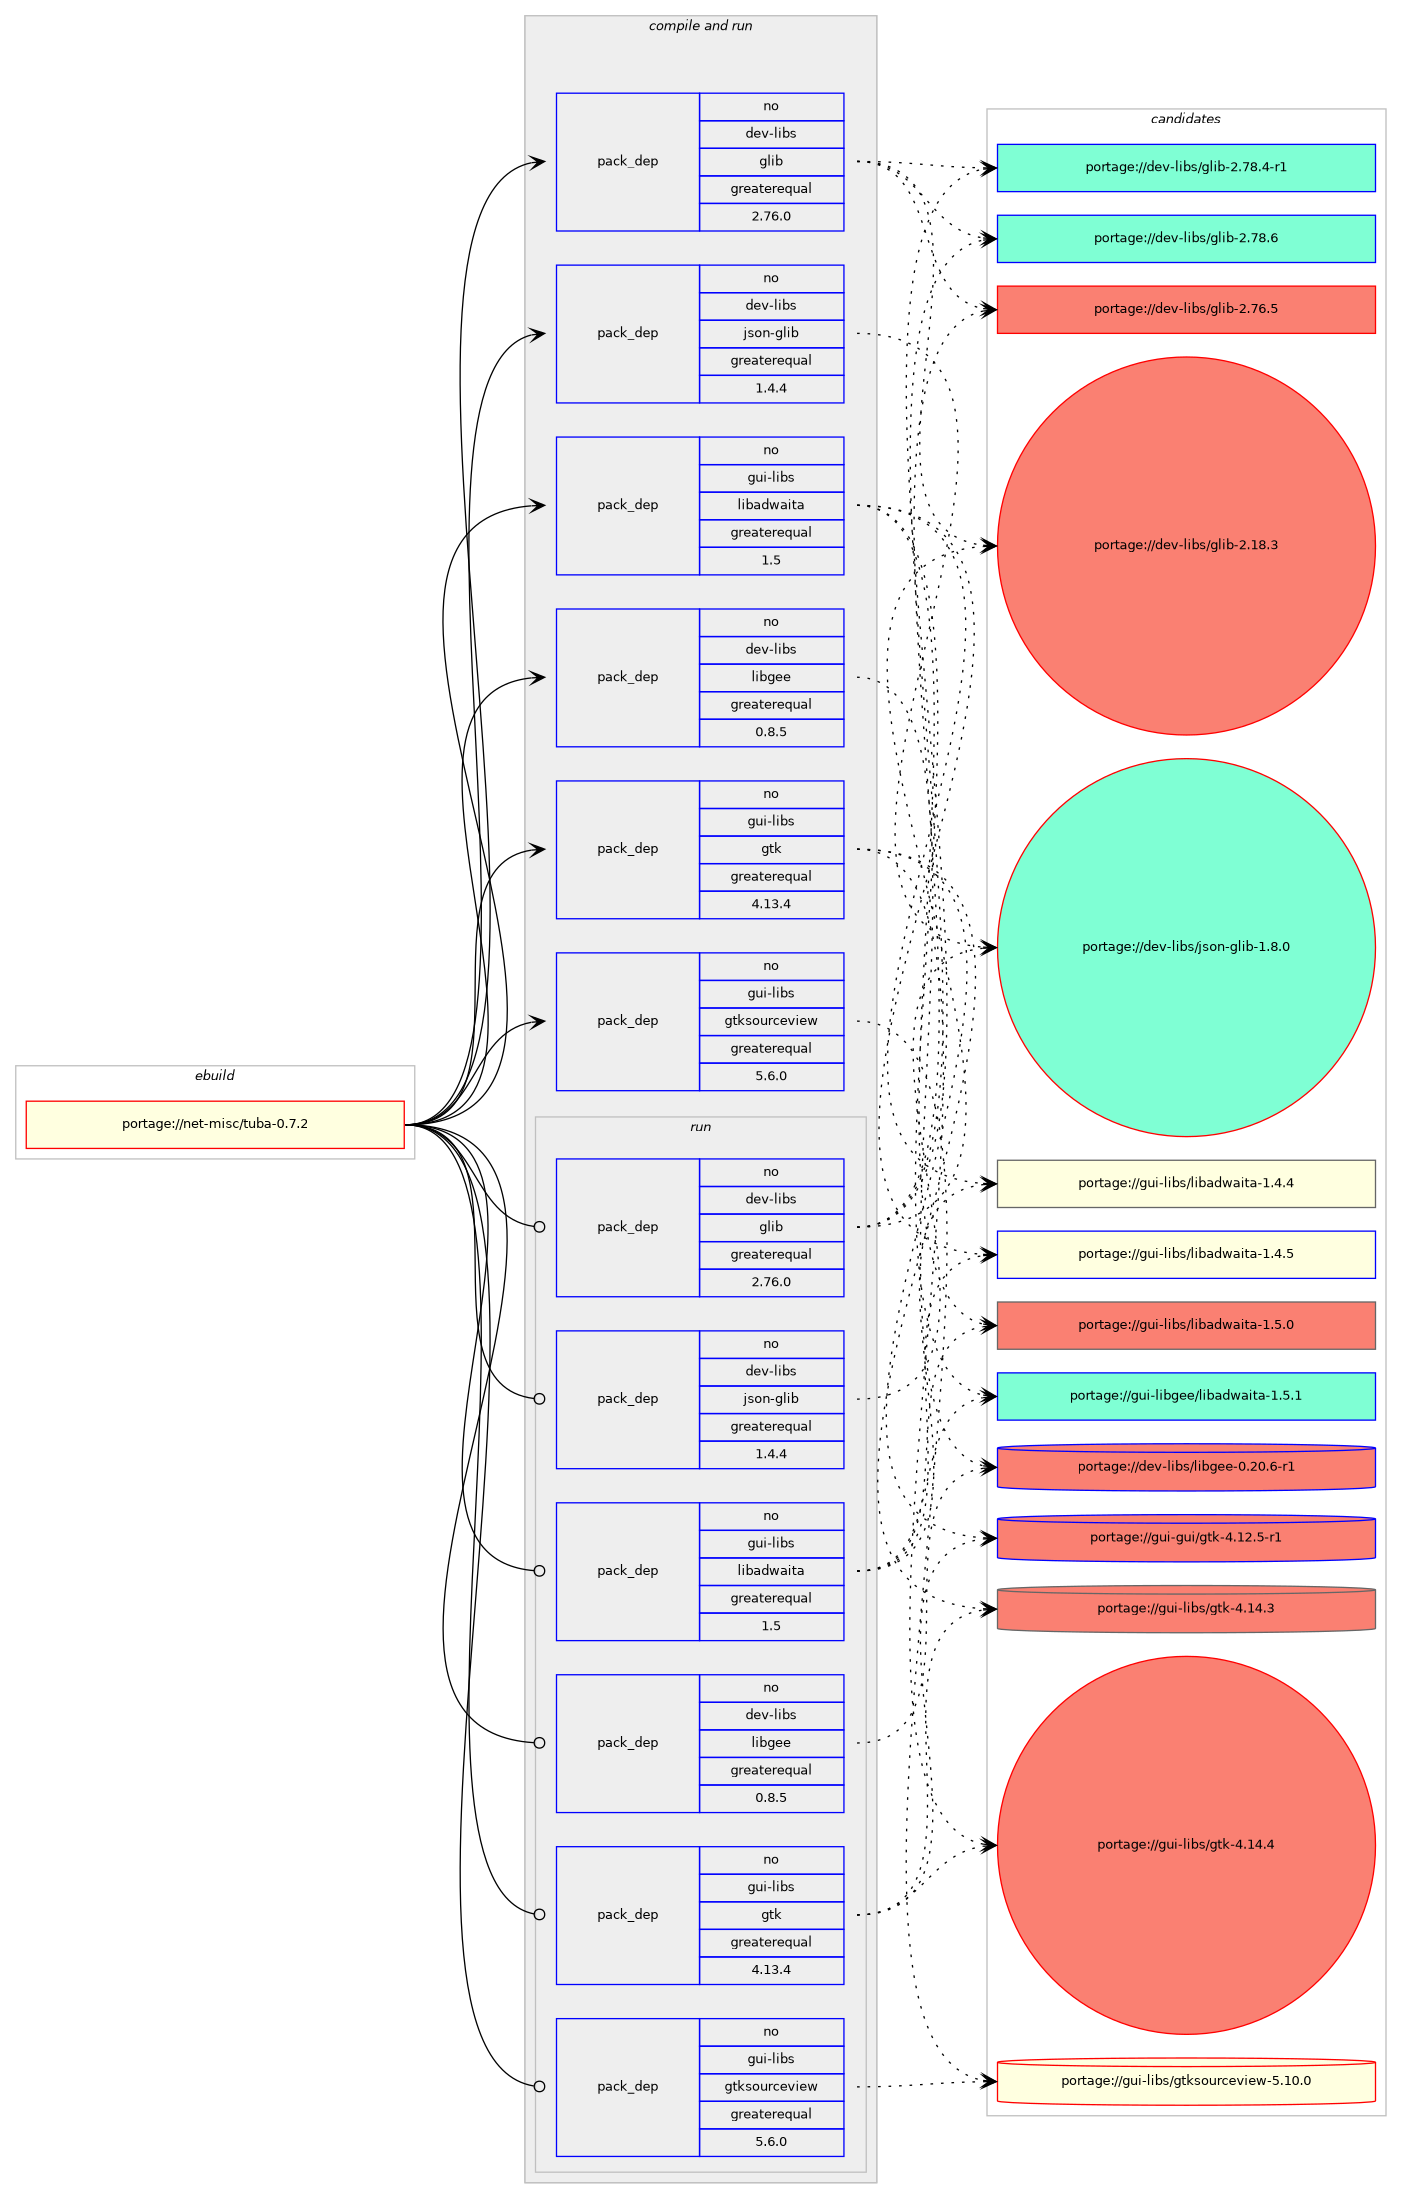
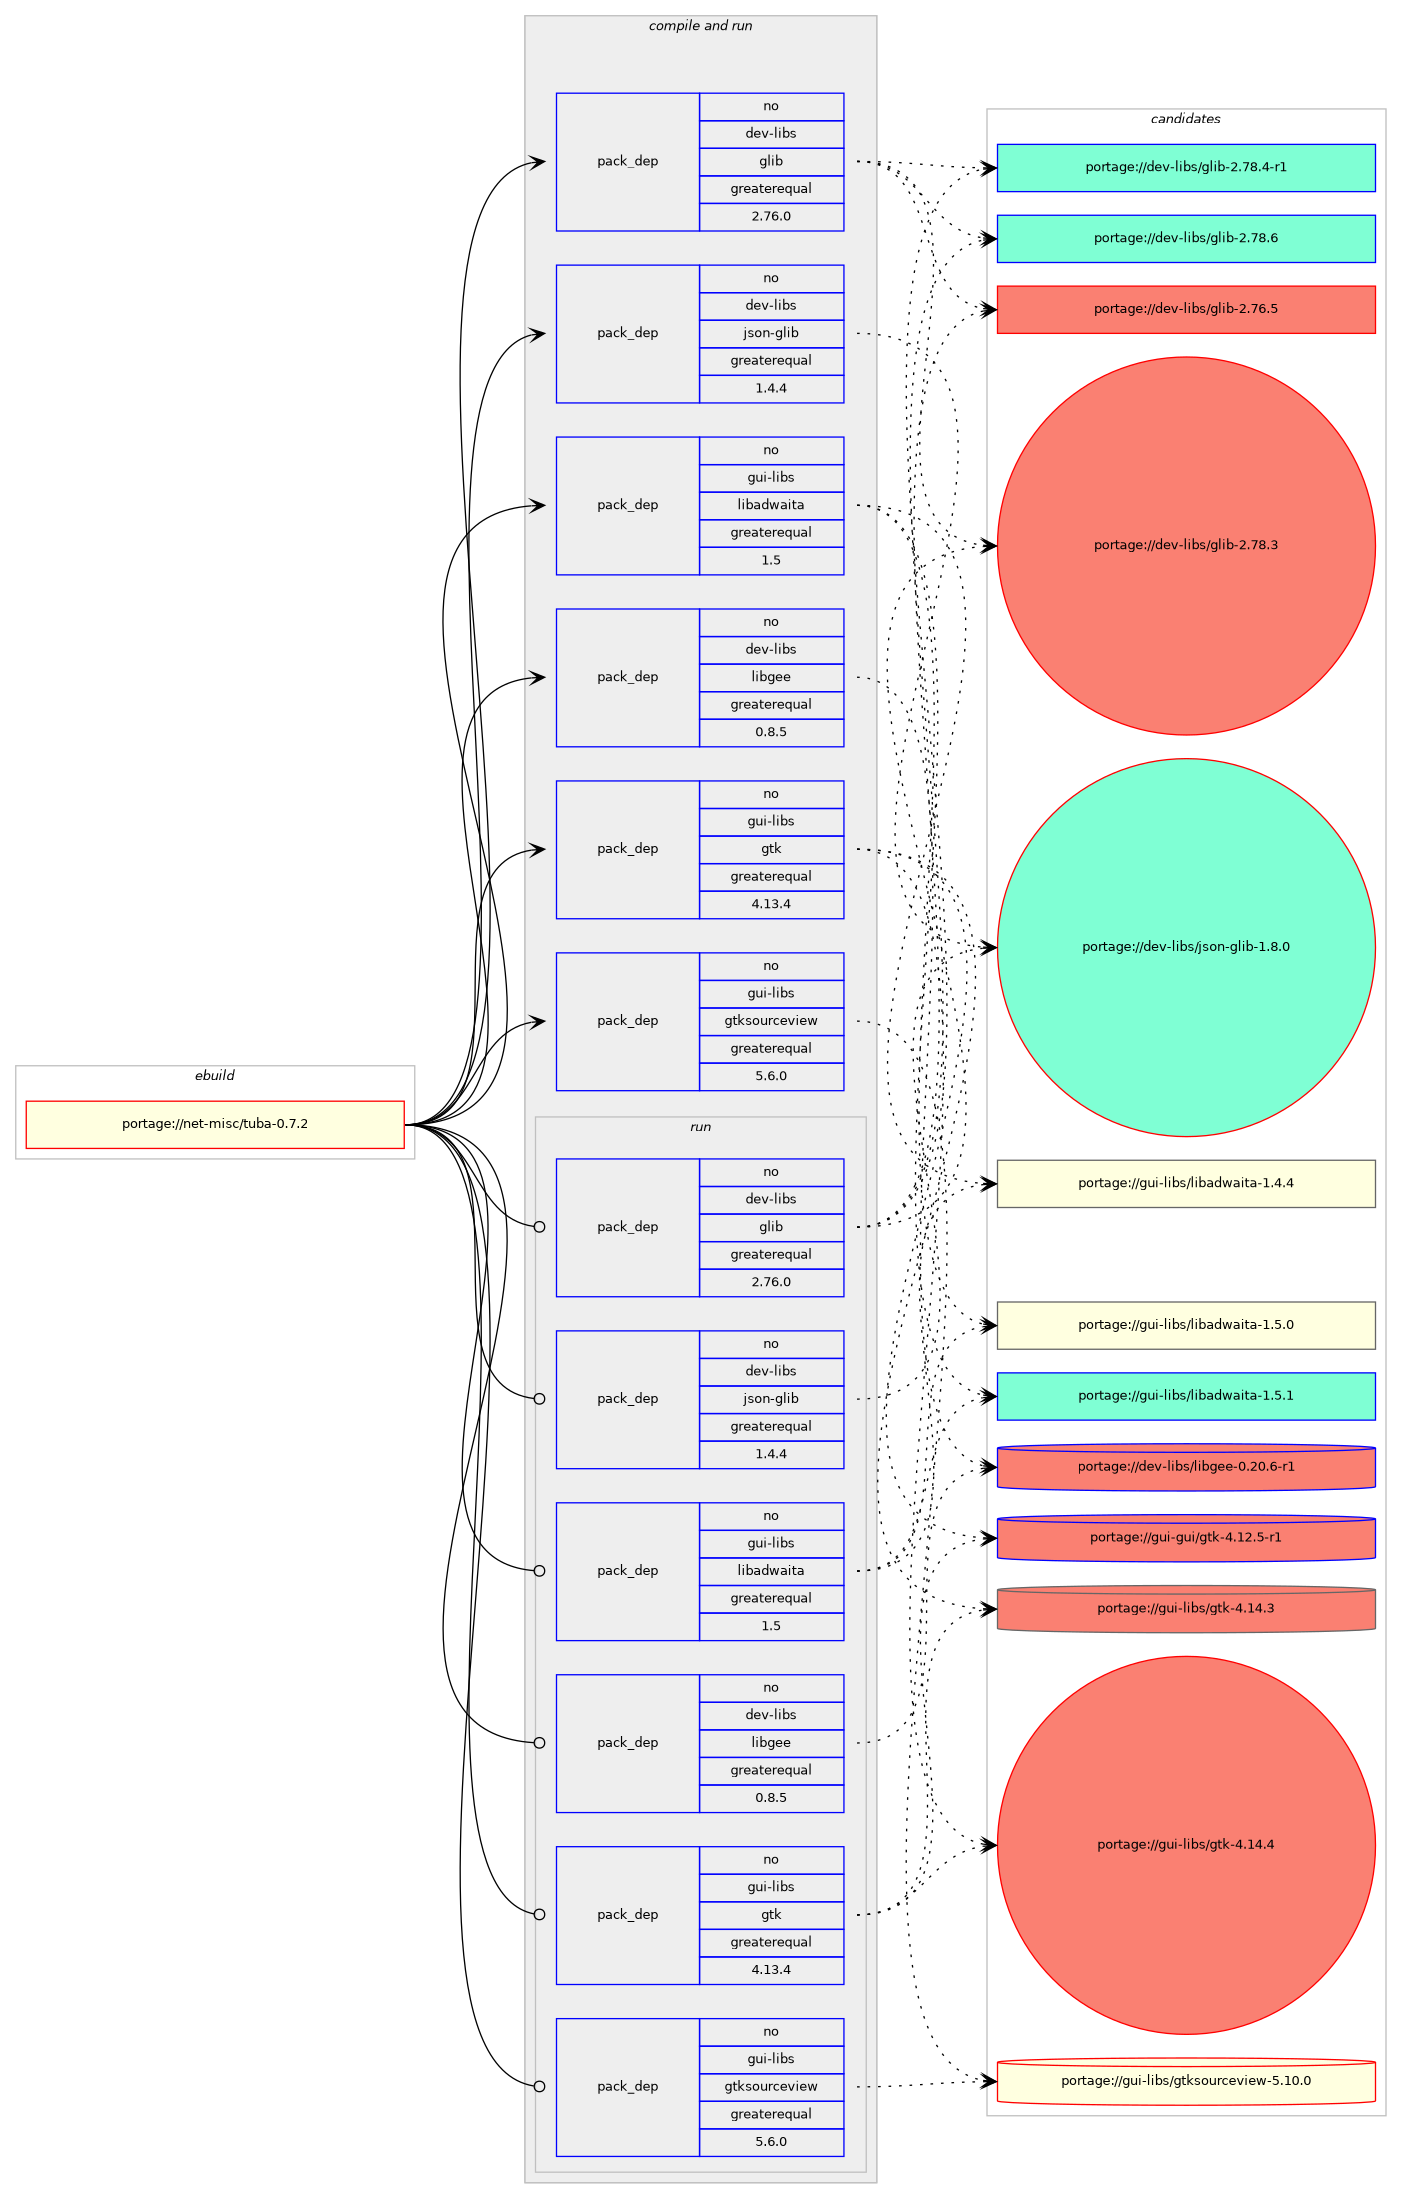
  digraph {
    compound=true
    concentrate=true
    fontname=Helvetica
    fontsize=10
    newrank=true
    rankdir=LR
    ranksep=1.5
    node [color=blue fontname=Helvetica fontsize=10 shape=none style=filled]
    edge [arrowhead=vee headport=w style=dotted tailport=e weight=100]
    n1 [color=red fillcolor=lightyellow label="portage://net-misc/tuba-0.7.2" shape=box width=4]
    n2 [label=<<TABLE BORDER="0" CELLBORDER="1" CELLSPACING="0" CELLPADDING="4" WIDTH="220"><TR><TD ROWSPAN="6" CELLPADDING="30">pack_dep</TD></TR><TR><TD WIDTH="110">no</TD></TR><TR><TD>dev-libs</TD></TR><TR><TD>glib</TD></TR><TR><TD>greaterequal</TD></TR><TR><TD>2.76.0</TD></TR></TABLE>> style=""]
    n3 [label=<<TABLE BORDER="0" CELLBORDER="1" CELLSPACING="0" CELLPADDING="4" WIDTH="220"><TR><TD ROWSPAN="6" CELLPADDING="30">pack_dep</TD></TR><TR><TD WIDTH="110">no</TD></TR><TR><TD>dev-libs</TD></TR><TR><TD>json-glib</TD></TR><TR><TD>greaterequal</TD></TR><TR><TD>1.4.4</TD></TR></TABLE>> style=""]
    n4 [label=<<TABLE BORDER="0" CELLBORDER="1" CELLSPACING="0" CELLPADDING="4" WIDTH="220"><TR><TD ROWSPAN="6" CELLPADDING="30">pack_dep</TD></TR><TR><TD WIDTH="110">no</TD></TR><TR><TD>dev-libs</TD></TR><TR><TD>libgee</TD></TR><TR><TD>greaterequal</TD></TR><TR><TD>0.8.5</TD></TR></TABLE>> style=""]
    n5 [label=<<TABLE BORDER="0" CELLBORDER="1" CELLSPACING="0" CELLPADDING="4" WIDTH="220"><TR><TD ROWSPAN="6" CELLPADDING="30">pack_dep</TD></TR><TR><TD WIDTH="110">no</TD></TR><TR><TD>gui-libs</TD></TR><TR><TD>gtk</TD></TR><TR><TD>greaterequal</TD></TR><TR><TD>4.13.4</TD></TR></TABLE>> style=""]
    n6 [label=<<TABLE BORDER="0" CELLBORDER="1" CELLSPACING="0" CELLPADDING="4" WIDTH="220"><TR><TD ROWSPAN="6" CELLPADDING="30">pack_dep</TD></TR><TR><TD WIDTH="110">no</TD></TR><TR><TD>gui-libs</TD></TR><TR><TD>gtksourceview</TD></TR><TR><TD>greaterequal</TD></TR><TR><TD>5.6.0</TD></TR></TABLE>> style=""]
    n7 [label=<<TABLE BORDER="0" CELLBORDER="1" CELLSPACING="0" CELLPADDING="4" WIDTH="220"><TR><TD ROWSPAN="6" CELLPADDING="30">pack_dep</TD></TR><TR><TD WIDTH="110">no</TD></TR><TR><TD>gui-libs</TD></TR><TR><TD>libadwaita</TD></TR><TR><TD>greaterequal</TD></TR><TR><TD>1.5</TD></TR></TABLE>> style=""]
    n8 [label=<<TABLE BORDER="0" CELLBORDER="1" CELLSPACING="0" CELLPADDING="4" WIDTH="220"><TR><TD ROWSPAN="6" CELLPADDING="30">pack_dep</TD></TR><TR><TD WIDTH="110">no</TD></TR><TR><TD>gui-libs</TD></TR><TR><TD>libadwaita</TD></TR><TR><TD>greaterequal</TD></TR><TR><TD>1.5</TD></TR></TABLE>> style=""]
    n9 [label=<<TABLE BORDER="0" CELLBORDER="1" CELLSPACING="0" CELLPADDING="4" WIDTH="220"><TR><TD ROWSPAN="6" CELLPADDING="30">pack_dep</TD></TR><TR><TD WIDTH="110">no</TD></TR><TR><TD>dev-libs</TD></TR><TR><TD>glib</TD></TR><TR><TD>greaterequal</TD></TR><TR><TD>2.76.0</TD></TR></TABLE>> style=""]
    n10 [label=<<TABLE BORDER="0" CELLBORDER="1" CELLSPACING="0" CELLPADDING="4" WIDTH="220"><TR><TD ROWSPAN="6" CELLPADDING="30">pack_dep</TD></TR><TR><TD WIDTH="110">no</TD></TR><TR><TD>dev-libs</TD></TR><TR><TD>json-glib</TD></TR><TR><TD>greaterequal</TD></TR><TR><TD>1.4.4</TD></TR></TABLE>> style=""]
    n11 [label=<<TABLE BORDER="0" CELLBORDER="1" CELLSPACING="0" CELLPADDING="4" WIDTH="220"><TR><TD ROWSPAN="6" CELLPADDING="30">pack_dep</TD></TR><TR><TD WIDTH="110">no</TD></TR><TR><TD>dev-libs</TD></TR><TR><TD>libgee</TD></TR><TR><TD>greaterequal</TD></TR><TR><TD>0.8.5</TD></TR></TABLE>> style=""]
    n12 [label=<<TABLE BORDER="0" CELLBORDER="1" CELLSPACING="0" CELLPADDING="4" WIDTH="220"><TR><TD ROWSPAN="6" CELLPADDING="30">pack_dep</TD></TR><TR><TD WIDTH="110">no</TD></TR><TR><TD>gui-libs</TD></TR><TR><TD>gtk</TD></TR><TR><TD>greaterequal</TD></TR><TR><TD>4.13.4</TD></TR></TABLE>> style=""]
    n13 [label=<<TABLE BORDER="0" CELLBORDER="1" CELLSPACING="0" CELLPADDING="4" WIDTH="220"><TR><TD ROWSPAN="6" CELLPADDING="30">pack_dep</TD></TR><TR><TD WIDTH="110">no</TD></TR><TR><TD>gui-libs</TD></TR><TR><TD>gtksourceview</TD></TR><TR><TD>greaterequal</TD></TR><TR><TD>5.6.0</TD></TR></TABLE>> style=""]
    n14 [color=red fillcolor=salmon label="portage://dev-libs/glib-2.76.5" shape=box width=4]
-   n15 [color=red fillcolor=salmon label="portage://dev-libs/glib-2.18.3" shape=circle width=4]
+   n15 [color=red fillcolor=salmon label="portage://dev-libs/glib-2.78.3" shape=circle width=4]
    n16 [fillcolor=aquamarine label="portage://dev-libs/glib-2.78.4-r1" shape=box width=4]
    n17 [fillcolor=aquamarine label="portage://dev-libs/glib-2.78.6" shape=box width=4]
    n18 [color=red fillcolor=aquamarine label="portage://dev-libs/json-glib-1.8.0" shape=circle width=4]
    n19 [fillcolor=salmon label="portage://dev-libs/libgee-0.20.6-r1" shape=cylinder width=4]
    n20 [fillcolor=salmon label="portage://gui-gui/gtk-4.12.5-r1" shape=cylinder width=4]
    n21 [color=gray40 fillcolor=salmon label="portage://gui-libs/gtk-4.14.3" shape=cylinder width=4]
    n22 [color=red fillcolor=salmon label="portage://gui-libs/gtk-4.14.4" shape=circle width=4]
    n23 [color=red fillcolor=lightyellow label="portage://gui-libs/gtksourceview-5.10.0" shape=cylinder width=4]
    n24 [color=gray40 fillcolor=lightyellow label="portage://gui-libs/libadwaita-1.4.4" shape=box width=4]
-   n25 [fillcolor=lightyellow label="portage://gui-libs/libadwaita-1.4.5" shape=box width=4]
-   n26 [color=gray40 fillcolor=salmon label="portage://gui-libs/libadwaita-1.5.0" shape=box width=4]
-   n27 [fillcolor=aquamarine label="portage://gui-libgee/libadwaita-1.5.1" shape=box width=4]
+   n26 [color=gray40 fillcolor=lightyellow label="portage://gui-libs/libadwaita-1.5.0" shape=box width=4]
+   n27 [fillcolor=aquamarine label="portage://gui-libs/libadwaita-1.5.1" shape=box width=4]
    subgraph cluster_1 {
      color=gray
      label=<<i>dependencies</i>>
      subgraph cluster_2 {
        color=gray
        fillcolor="#eeeeee"
        label=<<i>compile</i>>
        style=filled
        subgraph sub_3 {
          color=gray
          fillcolor="#eeeeee"
          label=<<i>compile</i>>
          style=filled
          n2
        }
        subgraph sub_4 {
          color=gray
          fillcolor="#eeeeee"
          label=<<i>compile</i>>
          style=filled
          n3
        }
        subgraph sub_5 {
          color=gray
          fillcolor="#eeeeee"
          label=<<i>compile</i>>
          style=filled
          n4
        }
        subgraph sub_6 {
          color=gray
          fillcolor="#eeeeee"
          label=<<i>compile</i>>
          style=filled
          n5
        }
        subgraph sub_7 {
          color=gray
          fillcolor="#eeeeee"
          label=<<i>compile</i>>
          style=filled
          n6
        }
        subgraph sub_8 {
          color=gray
          fillcolor="#eeeeee"
          label=<<i>compile</i>>
          style=filled
          n7
        }
      }
      subgraph cluster_9 {
        color=gray
        fillcolor="#eeeeee"
        label=<<i>compile and run</i>>
        style=filled
      }
      subgraph cluster_10 {
        color=gray
        fillcolor="#eeeeee"
        label=<<i>run</i>>
        style=filled
        subgraph sub_11 {
          color=gray
          fillcolor="#eeeeee"
          label=<<i>run</i>>
          style=filled
          n8
        }
        subgraph sub_12 {
          color=gray
          fillcolor="#eeeeee"
          label=<<i>run</i>>
          style=filled
          n9
        }
        subgraph sub_13 {
          color=gray
          fillcolor="#eeeeee"
          label=<<i>run</i>>
          style=filled
          n10
        }
        subgraph sub_14 {
          color=gray
          fillcolor="#eeeeee"
          label=<<i>run</i>>
          style=filled
          n11
        }
        subgraph sub_15 {
          color=gray
          fillcolor="#eeeeee"
          label=<<i>run</i>>
          style=filled
          n12
        }
        subgraph sub_16 {
          color=gray
          fillcolor="#eeeeee"
          label=<<i>run</i>>
          style=filled
          n13
        }
      }
    }
    subgraph cluster_17 {
      color=gray
      label=<<i>ebuild</i>>
      rank=same
      n1
    }
    subgraph cluster_18 {
      color=gray
      label=<<i>candidates</i>>
      rank=same
      subgraph sub_19 {
        color=black
        label=<<i>candidates</i>>
        nodesep=1
        rank=same
        n14
        n15
        n16
        n17
      }
      subgraph sub_20 {
        color=black
        label=<<i>candidates</i>>
        nodesep=1
        rank=same
        n18
      }
      subgraph sub_21 {
        color=black
        label=<<i>candidates</i>>
        nodesep=1
        rank=same
        n19
      }
      subgraph sub_22 {
        color=black
        label=<<i>candidates</i>>
        nodesep=1
        rank=same
        n20
        n21
        n22
      }
      subgraph sub_23 {
        color=black
        label=<<i>candidates</i>>
        nodesep=1
        rank=same
        n23
      }
      subgraph sub_24 {
        color=black
        label=<<i>candidates</i>>
        nodesep=1
        rank=same
        n24
-       n25
        n26
        n27
      }
      subgraph sub_25 {
        color=black
        label=<<i>candidates</i>>
        nodesep=1
        rank=same
        n14
        n15
        n16
        n17
      }
      subgraph sub_26 {
        color=black
        label=<<i>candidates</i>>
        nodesep=1
        rank=same
        n18
      }
      subgraph sub_27 {
        color=black
        label=<<i>candidates</i>>
        nodesep=1
        rank=same
        n19
      }
      subgraph sub_28 {
        color=black
        label=<<i>candidates</i>>
        nodesep=1
        rank=same
        n20
        n21
        n22
      }
      subgraph sub_29 {
        color=black
        label=<<i>candidates</i>>
        nodesep=1
        rank=same
        n23
      }
      subgraph sub_30 {
        color=black
        label=<<i>candidates</i>>
        nodesep=1
        rank=same
        n24
-       n25
        n26
        n27
      }
    }
    n1 -> n2 [style=solid weight=20]
    n1 -> n3 [style=solid weight=20]
    n1 -> n4 [style=solid weight=20]
    n1 -> n5 [style=solid weight=20]
    n1 -> n6 [style=solid weight=20]
    n1 -> n7 [style=solid weight=20]
    n1 -> n8 [arrowhead=odot style=solid weight=20]
    n1 -> n9 [arrowhead=odot style=solid weight=20]
    n1 -> n10 [arrowhead=odot style=solid weight=20]
    n1 -> n11 [arrowhead=odot style=solid weight=20]
    n1 -> n12 [arrowhead=odot style=solid weight=20]
    n1 -> n13 [arrowhead=odot style=solid weight=20]
    n2 -> n14
    n2 -> n15
    n2 -> n16
    n2 -> n17
    n3 -> n18
    n4 -> n19
    n5 -> n20
    n5 -> n21
    n5 -> n22
    n6 -> n23
    n7 -> n24
-   n7 -> n25
    n7 -> n26
    n7 -> n27
    n8 -> n24
-   n8 -> n25
    n8 -> n26
    n8 -> n27
    n9 -> n14
    n9 -> n15
    n9 -> n16
    n9 -> n17
    n10 -> n18
    n11 -> n19
    n12 -> n20
    n12 -> n21
    n12 -> n22
    n13 -> n23
  }
